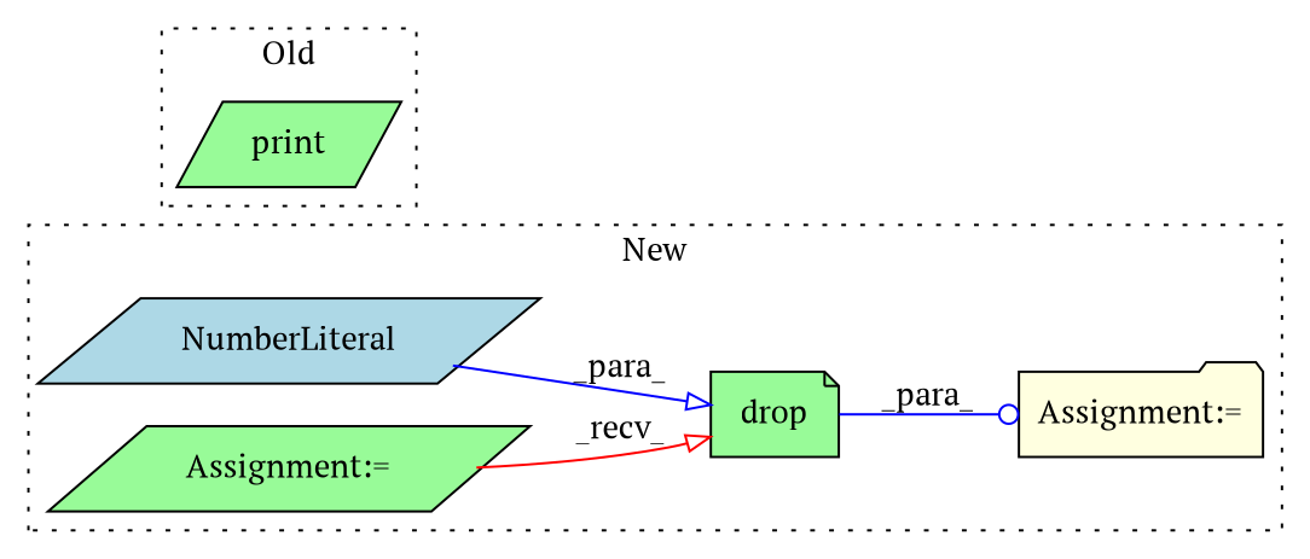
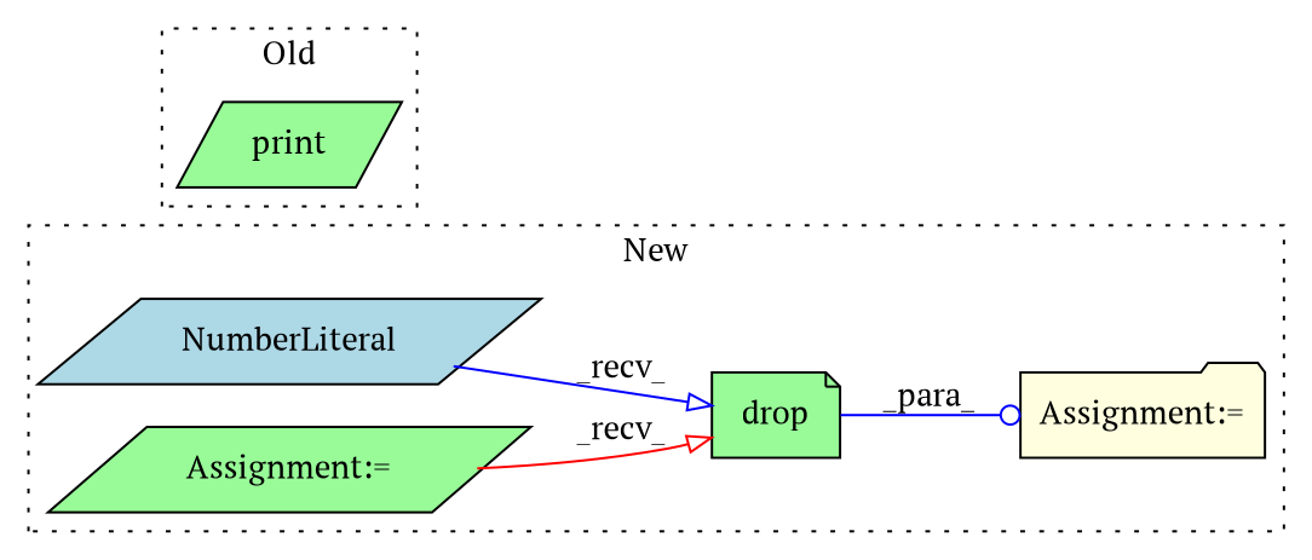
  digraph {
    fontname="PT Serif"
    rankdir=LR
    node [a=32 fillcolor=palegreen fontname="PT Serif" l=1 shape=parallelogram style=filled]
    edge [arrowhead=onormal color=blue fontname="PT Serif"]
    n1 [l="5,1" label=drop s="3990,4016" shape=note]
    n2 [a=34 fillcolor=lightblue label=NumberLiteral s=4015]
    n3 [a=7 l=21 label="Assignment:=" s=3336]
    n4 [a=7 fillcolor=lightyellow label="Assignment:=" s=3967 shape=folder]
    n5 [l="6,1" label=print s="3210,3340"]
    subgraph cluster_1 {
      label=New
      style=dotted
      n1
      n2
      n3
      n4
    }
    subgraph cluster_2 {
      label=Old
      style=dotted
      n5
    }
    n1 -> n4 [arrowhead=odot label=_para_]
-   n2 -> n1 [label=_para_]
+   n2 -> n1 [label=_recv_]
    n3 -> n1 [color=red label=_recv_]
  }
